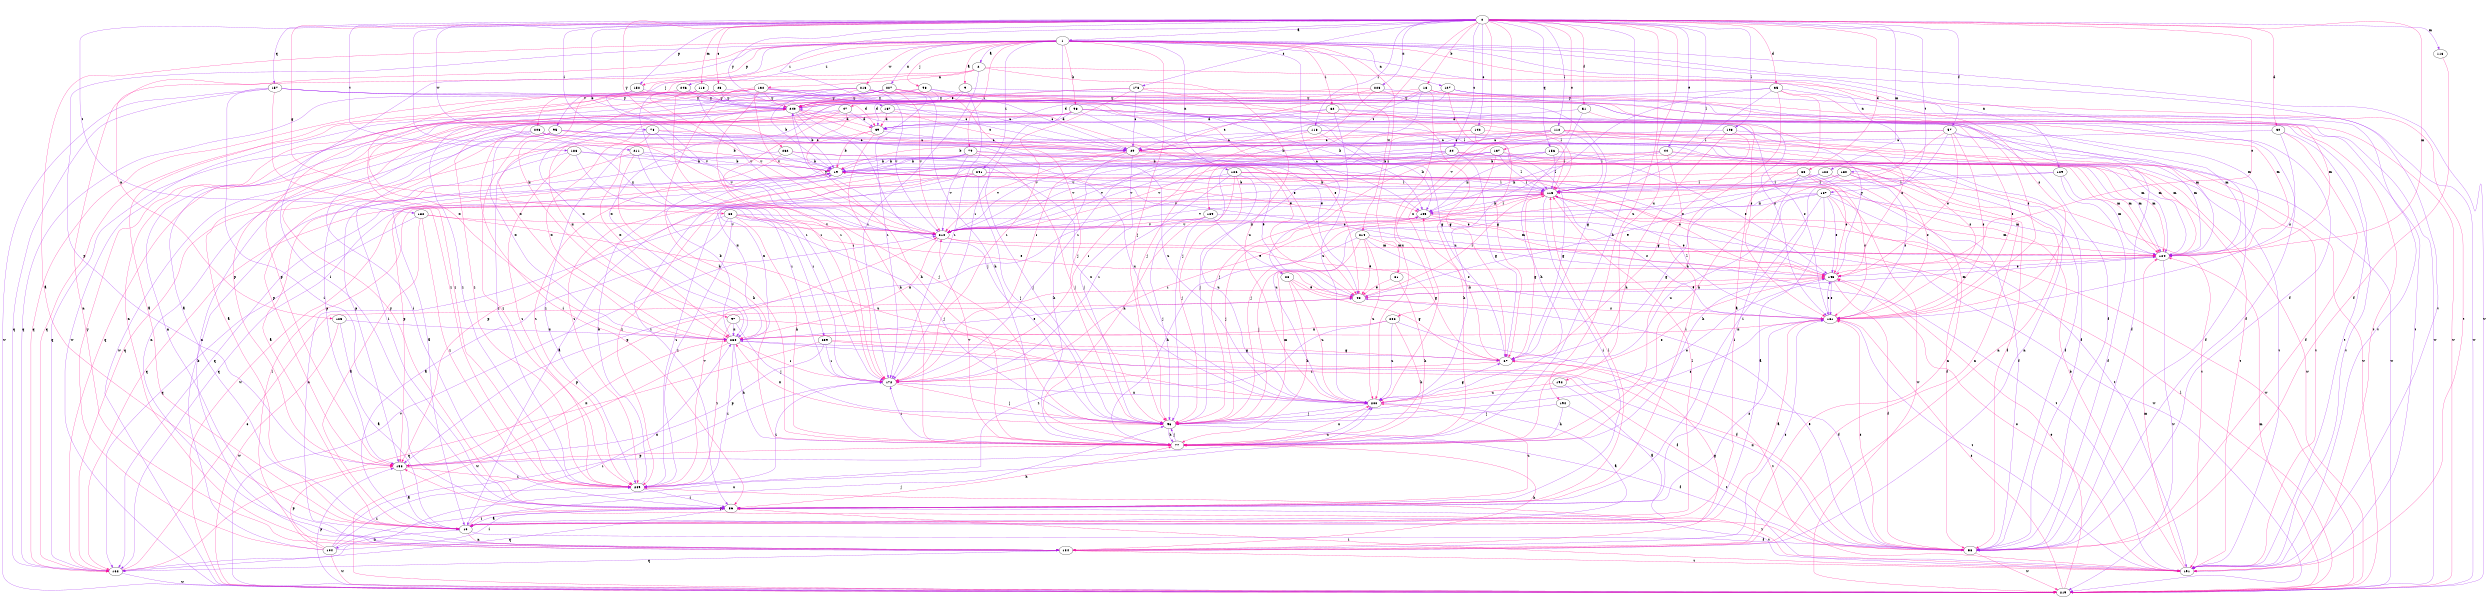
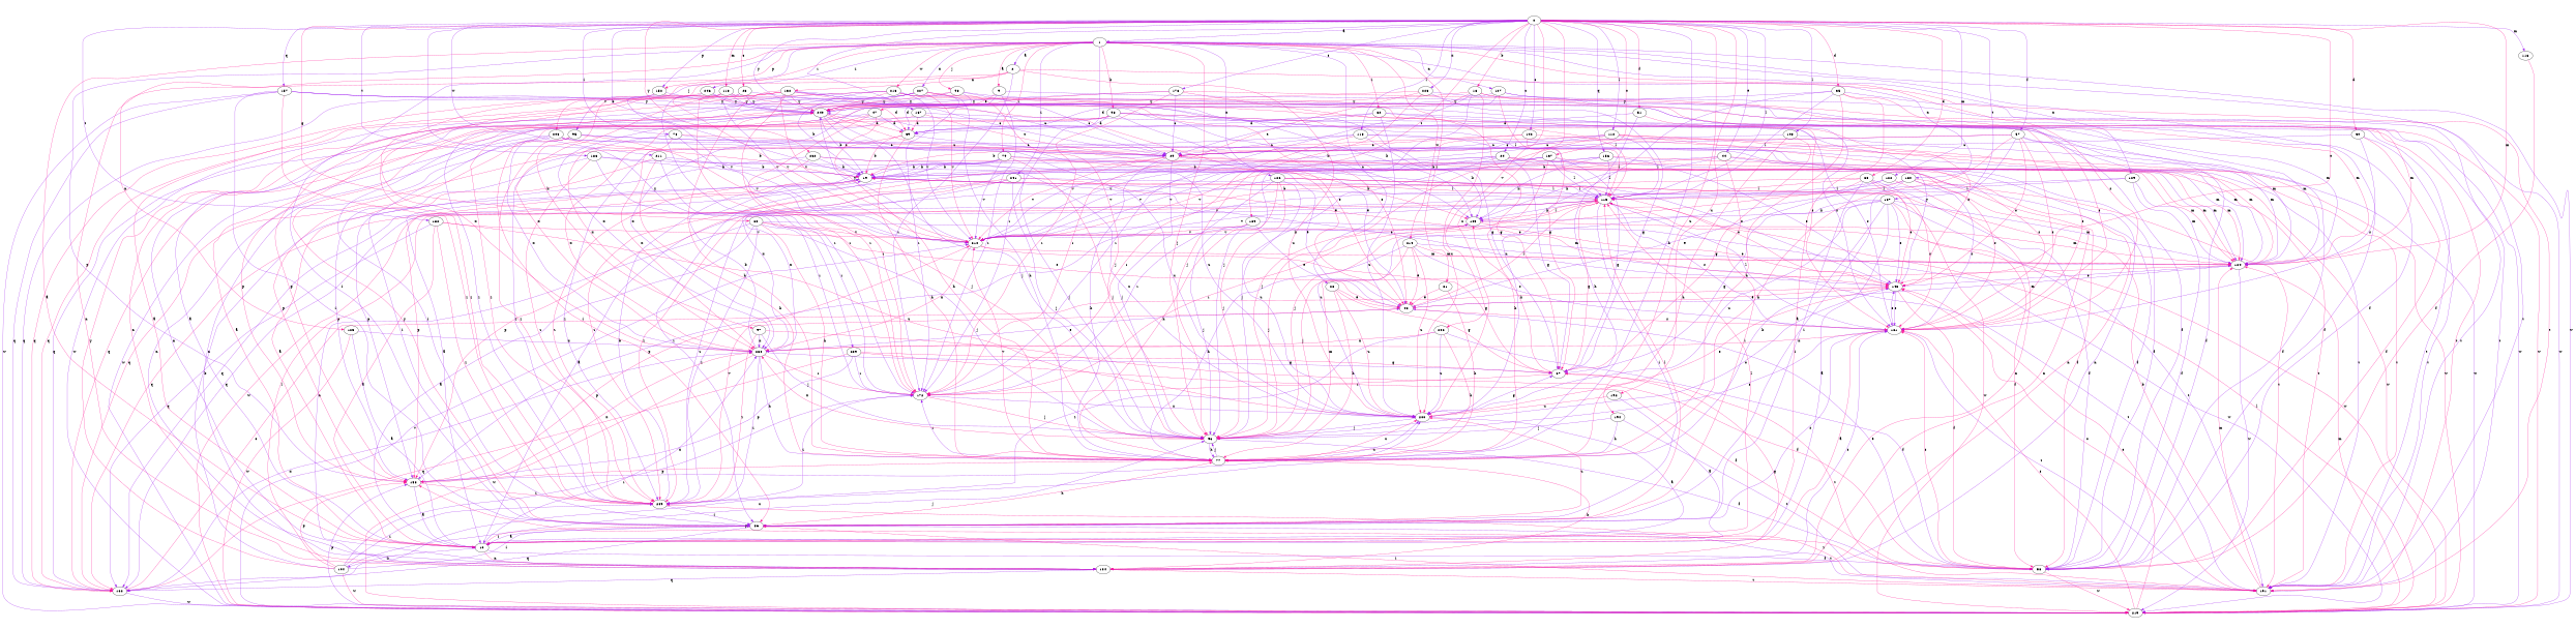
  strict digraph {
    edge [color=purple]
    0
    1
    18
    19
    23
    24
    30
    33
    35
    44
    51
    57
    63
    77
    78
    108
    112
    113
    115
    116
    118
    122
    124
    137
    142
    143
    152
    156
    157
    167
    178
    182
    186
    187
    189
    192
    194
    200
    202
    211
    223
    232
    239
    240
    2
    9
    10
    28
    58
    79
    81
    82
    86
    93
    95
    96
    97
    98
    125
    126
    127
    129
    130
    153
    172
    181
    191
    213
    214
    219
    227
    241
    246
    249
    162
    210
    134
    230
    67
    29
    105
    39
    48
    132
    203
    47
    104
    0 -> 1 [label=a]
    0 -> 18 [color=deeppink label=b]
    0 -> 19 [label=b]
    0 -> 23 [color=deeppink label=c]
    0 -> 24 [label=c]
    0 -> 30 [color=deeppink label=d]
    0 -> 33 [color=deeppink label=d]
    0 -> 35 [color=deeppink label=d]
    0 -> 44 [label=e]
    0 -> 51 [color=deeppink label=f]
    0 -> 57 [label=f]
    0 -> 63 [color=deeppink label=g]
    0 -> 77 [label=h]
    0 -> 78 [label=i]
    0 -> 108 [label=l]
    0 -> 112 [label=l]
    0 -> 113 [label=l]
    0 -> 115 [label=l]
    0 -> 116 [label=m]
    0 -> 118 [color=deeppink label=m]
    0 -> 122 [label=m]
    0 -> 124 [color=deeppink label=m]
    0 -> 137 [color=deeppink label=o]
    0 -> 142 [label=o]
    0 -> 143 [color=deeppink label=o]
    0 -> 152 [label=p]
    0 -> 156 [label=q]
    0 -> 157 [label=q]
    0 -> 167 [label=r]
    0 -> 178 [label=s]
    0 -> 182 [label=t]
    0 -> 186 [label=t]
    0 -> 187 [label=t]
    0 -> 189 [color=deeppink label=t]
    0 -> 192 [color=deeppink label=u]
    0 -> 194 [color=deeppink label=u]
    0 -> 200 [color=deeppink label=u]
    0 -> 202 [color=deeppink label=v]
    0 -> 211 [label=w]
    0 -> 223 [label=x]
    0 -> 232 [color=deeppink label=y]
    0 -> 239 [label=y]
    0 -> 240 [label=y]
    1 -> 152 [color=deeppink label=p]
    1 -> 2 [label=a]
    1 -> 9 [color=deeppink label=a]
    1 -> 10 [color=deeppink label=a]
    1 -> 28 [label=c]
    1 -> 58 [label=f]
    1 -> 79 [color=deeppink label=i]
    1 -> 81 [color=deeppink label=i]
    1 -> 82 [color=deeppink label=i]
    1 -> 86 [label=i]
    1 -> 93 [color=deeppink label=j]
    1 -> 95 [label=j]
    1 -> 96 [color=deeppink label=j]
    1 -> 97 [color=deeppink label=k]
    1 -> 98 [color=deeppink label=k]
    1 -> 125 [color=deeppink label=n]
    1 -> 126 [label=n]
    1 -> 127 [label=n]
    1 -> 129 [label=n]
    1 -> 130 [label=n]
    1 -> 153 [label=p]
    1 -> 172 [label=r]
    1 -> 181 [color=deeppink label=s]
    1 -> 191 [label=t]
    1 -> 213 [color=deeppink label=w]
    1 -> 214 [color=deeppink label=w]
    1 -> 219 [label=w]
    1 -> 227 [label=x]
    1 -> 241 [label=z]
    1 -> 246 [label=z]
    18 -> 124 [color=deeppink label=m]
    18 -> 200 [color=deeppink label=u]
    18 -> 240 [color=deeppink label=y]
    18 -> 96 [label=j]
    18 -> 172 [label=r]
    18 -> 219 [color=deeppink label=w]
    18 -> 249 [color=deeppink label=z]
    19 -> 115 [color=deeppink label=l]
    19 -> 143 [label=o]
    19 -> 153 [color=deeppink label=p]
    19 -> 162 [color=deeppink label=q]
    23 -> 115 [label=l]
    23 -> 240 [label=y]
    23 -> 172 [color=deeppink label=r]
    23 -> 210 [label=v]
    24 -> 19 [label=b]
    24 -> 124 [label=m]
    24 -> 96 [label=j]
    24 -> 191 [color=deeppink label=t]
    24 -> 210 [label=v]
    24 -> 134 [color=deeppink label=n]
    24 -> 230 [label=x]
    24 -> 67 [label=g]
    30 -> 58 [color=deeppink label=f]
    30 -> 181 [label=s]
    30 -> 191 [label=t]
    30 -> 29 [label=c]
    33 -> 115 [color=deeppink label=l]
    33 -> 143 [color=deeppink label=o]
    33 -> 58 [label=f]
    33 -> 86 [label=i]
    33 -> 96 [color=deeppink label=j]
    33 -> 153 [color=deeppink label=p]
    33 -> 181 [color=deeppink label=s]
    35 -> 77 [color=deeppink label=h]
    35 -> 115 [label=l]
    35 -> 200 [label=u]
    35 -> 240 [label=y]
    35 -> 10 [color=deeppink label=a]
    35 -> 181 [color=deeppink label=s]
    35 -> 219 [label=w]
    44 -> 19 [label=b]
    44 -> 124 [color=deeppink label=m]
    44 -> 86 [color=deeppink label=i]
    44 -> 210 [color=deeppink label=v]
    44 -> 134 [label=n]
    44 -> 105 [label=k]
    51 -> 77 [label=h]
    51 -> 181 [color=deeppink label=s]
    51 -> 39 [label=d]
    57 -> 77 [color=deeppink label=h]
    57 -> 124 [label=m]
    57 -> 143 [color=deeppink label=o]
    57 -> 58 [label=f]
    57 -> 86 [label=i]
    57 -> 181 [color=deeppink label=s]
    57 -> 210 [label=v]
    57 -> 29 [color=deeppink label=c]
    63 -> 77 [color=deeppink label=h]
    63 -> 124 [label=m]
    63 -> 10 [label=a]
    63 -> 96 [label=j]
    63 -> 249 [label=z]
    63 -> 210 [color=deeppink label=v]
    63 -> 134 [label=n]
    63 -> 48 [color=deeppink label=e]
    77 -> 200 [color=deeppink label=u]
    77 -> 96 [label=j]
    77 -> 153 [color=deeppink label=p]
    77 -> 172 [label=r]
    77 -> 210 [color=deeppink label=v]
    78 -> 200 [label=u]
    78 -> 249 [label=z]
    78 -> 210 [label=v]
    78 -> 230 [color=deeppink label=x]
    78 -> 29 [color=deeppink label=c]
    108 -> 77 [color=deeppink label=h]
    108 -> 219 [label=w]
    108 -> 67 [color=deeppink label=g]
    108 -> 29 [label=c]
    112 -> 19 [color=deeppink label=b]
    112 -> 115 [label=l]
    112 -> 124 [color=deeppink label=m]
    112 -> 96 [color=deeppink label=j]
    112 -> 181 [color=deeppink label=s]
    112 -> 191 [color=deeppink label=t]
    112 -> 210 [label=v]
    112 -> 29 [label=c]
    113 -> 124 [label=m]
    113 -> 172 [color=deeppink label=r]
    113 -> 191 [label=t]
    113 -> 249 [label=z]
    113 -> 29 [label=c]
    113 -> 105 [label=k]
    115 -> 19 [label=b]
    115 -> 86 [label=i]
    115 -> 172 [color=deeppink label=r]
    115 -> 181 [label=s]
    115 -> 219 [color=deeppink label=w]
    115 -> 249 [label=z]
    115 -> 210 [label=v]
    115 -> 67 [color=deeppink label=g]
    115 -> 105 [label=k]
    116 -> 58 [color=deeppink label=f]
    118 -> 240 [label=y]
    118 -> 58 [label=f]
    118 -> 172 [label=r]
    118 -> 210 [color=deeppink label=v]
    118 -> 230 [color=deeppink label=x]
    118 -> 48 [color=deeppink label=e]
    122 -> 115 [label=l]
    122 -> 134 [color=deeppink label=n]
    122 -> 48 [label=e]
    124 -> 143 [label=o]
    124 -> 219 [label=w]
    137 -> 19 [label=b]
    137 -> 77 [color=deeppink label=h]
    137 -> 115 [label=l]
    137 -> 181 [color=deeppink label=s]
    137 -> 162 [label=q]
    137 -> 210 [label=v]
    137 -> 67 [label=g]
    142 -> 115 [color=deeppink label=l]
    142 -> 219 [color=deeppink label=w]
    142 -> 162 [color=deeppink label=q]
    142 -> 29 [color=deeppink label=c]
    143 -> 240 [label=y]
    143 -> 58 [color=deeppink label=f]
    143 -> 181 [label=s]
    143 -> 48 [color=deeppink label=e]
    152 -> 240 [label=y]
    152 -> 249 [color=deeppink label=z]
    152 -> 162 [label=q]
    152 -> 48 [color=deeppink label=e]
    156 -> 19 [label=b]
    156 -> 115 [label=l]
    156 -> 143 [label=o]
    156 -> 219 [color=deeppink label=w]
    156 -> 210 [label=v]
    156 -> 105 [label=k]
    157 -> 124 [label=m]
    157 -> 240 [label=y]
    157 -> 86 [label=i]
    157 -> 219 [label=w]
    157 -> 249 [color=deeppink label=z]
    157 -> 162 [label=q]
    157 -> 105 [label=k]
    167 -> 10 [color=deeppink label=a]
    167 -> 191 [label=t]
    167 -> 29 [color=deeppink label=c]
    167 -> 39 [color=deeppink label=d]
    178 -> 124 [color=deeppink label=m]
    178 -> 240 [label=y]
    178 -> 153 [color=deeppink label=p]
    178 -> 172 [color=deeppink label=r]
    178 -> 67 [color=deeppink label=g]
    178 -> 29 [label=c]
    182 -> 200 [color=deeppink label=u]
    182 -> 10 [color=deeppink label=a]
    182 -> 249 [color=deeppink label=z]
    182 -> 162 [label=q]
    182 -> 210 [color=deeppink label=v]
    186 -> 19 [label=b]
    186 -> 200 [label=u]
    186 -> 153 [label=p]
    186 -> 172 [label=r]
    186 -> 249 [color=deeppink label=z]
    187 -> 77 [label=h]
    187 -> 124 [label=m]
    187 -> 143 [label=o]
    187 -> 200 [label=u]
    187 -> 10 [label=a]
    187 -> 58 [color=deeppink label=f]
    187 -> 191 [label=t]
    187 -> 67 [label=g]
    187 -> 105 [label=k]
    189 -> 96 [label=j]
    189 -> 153 [label=p]
    189 -> 219 [label=w]
    189 -> 210 [color=deeppink label=v]
    189 -> 48 [label=e]
    192 -> 200 [color=deeppink label=u]
    192 -> 10 [label=a]
    194 -> 77 [label=h]
    194 -> 96 [label=j]
    194 -> 191 [label=t]
    200 -> 143 [color=deeppink label=o]
    200 -> 10 [label=a]
    200 -> 96 [label=j]
    200 -> 67 [label=g]
    202 -> 77 [color=deeppink label=h]
    202 -> 200 [label=u]
    202 -> 58 [label=f]
    202 -> 249 [label=z]
    202 -> 230 [color=deeppink label=x]
    211 -> 19 [label=b]
    211 -> 77 [color=deeppink label=h]
    211 -> 10 [color=deeppink label=a]
    211 -> 172 [label=r]
    211 -> 48 [label=e]
    223 -> 240 [color=deeppink label=y]
    223 -> 96 [color=deeppink label=j]
    223 -> 172 [color=deeppink label=r]
    223 -> 219 [label=w]
    223 -> 67 [label=g]
    232 -> 19 [label=b]
    232 -> 124 [color=deeppink label=m]
    232 -> 96 [label=j]
    232 -> 153 [label=p]
    232 -> 249 [color=deeppink label=z]
    239 -> 58 [color=deeppink label=f]
    239 -> 153 [label=p]
    239 -> 172 [label=r]
    239 -> 162 [color=deeppink label=q]
    239 -> 67 [color=deeppink label=g]
    240 -> 19 [label=b]
    240 -> 200 [label=u]
    240 -> 96 [label=j]
    240 -> 162 [label=q]
    240 -> 134 [label=n]
    240 -> 39 [color=deeppink label=d]
    240 -> 48 [color=deeppink label=e]
    2 -> 200 [color=deeppink label=u]
    2 -> 172 [label=r]
    2 -> 191 [color=deeppink label=t]
    2 -> 134 [color=deeppink label=n]
    2 -> 132 [color=deeppink label=n]
    2 -> 203 [color=deeppink label=v]
    9 -> 172 [label=r]
    9 -> 191 [label=t]
    9 -> 39 [label=d]
    9 -> 47 [color=deeppink label=e]
    10 -> 115 [color=deeppink label=l]
    10 -> 58 [label=f]
    10 -> 86 [color=deeppink label=i]
    10 -> 134 [color=deeppink label=n]
    10 -> 230 [label=x]
    10 -> 104 [label=k]
    28 -> 77 [color=deeppink label=h]
    28 -> 200 [color=deeppink label=u]
    28 -> 67 [color=deeppink label=g]
    28 -> 48 [color=deeppink label=e]
    58 -> 153 [color=deeppink label=p]
    58 -> 181 [color=deeppink label=s]
    58 -> 219 [color=deeppink label=w]
    58 -> 48 [label=e]
    79 -> 19 [label=b]
    79 -> 10 [label=a]
    79 -> 58 [label=f]
    79 -> 86 [label=i]
    79 -> 96 [color=deeppink label=j]
    79 -> 210 [label=v]
    79 -> 105 [color=deeppink label=k]
    81 -> 77 [color=deeppink label=h]
    81 -> 48 [color=deeppink label=e]
    82 -> 124 [label=m]
    82 -> 200 [label=u]
    82 -> 58 [label=f]
    82 -> 29 [label=c]
    82 -> 39 [label=d]
    86 -> 77 [color=deeppink label=h]
    86 -> 115 [color=deeppink label=l]
    86 -> 200 [color=deeppink label=u]
    86 -> 240 [color=deeppink label=y]
    86 -> 10 [label=a]
    86 -> 181 [label=s]
    86 -> 191 [label=t]
    86 -> 162 [label=q]
    93 -> 240 [label=y]
    93 -> 181 [label=s]
    93 -> 134 [color=deeppink label=n]
    93 -> 230 [label=x]
    93 -> 29 [label=c]
    95 -> 124 [label=m]
    95 -> 96 [color=deeppink label=j]
    95 -> 153 [color=deeppink label=p]
    95 -> 249 [color=deeppink label=z]
    95 -> 134 [label=n]
    95 -> 29 [label=c]
    96 -> 77 [label=h]
    96 -> 124 [color=deeppink label=m]
    96 -> 143 [label=o]
    96 -> 58 [label=f]
    96 -> 181 [label=s]
    96 -> 230 [color=deeppink label=x]
    97 -> 58 [color=deeppink label=f]
    97 -> 96 [label=j]
    97 -> 249 [color=deeppink label=z]
    97 -> 230 [label=x]
    98 -> 124 [label=m]
    98 -> 143 [color=deeppink label=o]
    98 -> 86 [color=deeppink label=i]
    98 -> 181 [label=s]
    98 -> 219 [label=w]
    98 -> 162 [color=deeppink label=q]
    98 -> 39 [label=d]
    98 -> 48 [label=e]
    125 -> 10 [label=a]
    125 -> 219 [color=deeppink label=w]
    125 -> 230 [label=x]
    126 -> 77 [color=deeppink label=h]
    126 -> 115 [label=l]
    126 -> 143 [color=deeppink label=o]
    126 -> 200 [label=u]
    126 -> 10 [label=a]
    126 -> 96 [color=deeppink label=j]
    126 -> 172 [label=r]
    126 -> 219 [color=deeppink label=w]
    127 -> 240 [label=y]
    127 -> 58 [label=f]
    127 -> 191 [label=t]
    127 -> 67 [color=deeppink label=g]
    127 -> 39 [label=d]
    129 -> 115 [label=l]
    129 -> 124 [label=m]
    129 -> 58 [label=f]
    129 -> 162 [label=q]
    130 -> 115 [color=deeppink label=l]
    130 -> 200 [label=u]
    130 -> 181 [label=s]
    130 -> 191 [color=deeppink label=t]
    130 -> 210 [label=v]
    130 -> 134 [color=deeppink label=n]
    153 -> 200 [label=u]
    153 -> 10 [label=a]
    153 -> 249 [color=deeppink label=z]
    153 -> 230 [color=deeppink label=x]
    172 -> 200 [label=u]
    172 -> 96 [color=deeppink label=j]
    172 -> 249 [label=z]
    181 -> 115 [label=l]
    181 -> 143 [label=o]
    181 -> 10 [color=deeppink label=a]
    181 -> 191 [label=t]
    181 -> 230 [color=deeppink label=x]
    191 -> 19 [color=deeppink label=b]
    191 -> 124 [color=deeppink label=m]
    191 -> 143 [color=deeppink label=o]
    191 -> 86 [color=deeppink label=i]
    191 -> 249 [color=deeppink label=z]
    213 -> 19 [label=b]
    213 -> 115 [color=deeppink label=l]
    213 -> 240 [color=deeppink label=y]
    213 -> 10 [label=a]
    213 -> 172 [label=r]
    213 -> 181 [color=deeppink label=s]
    213 -> 162 [color=deeppink label=q]
    213 -> 210 [label=v]
    214 -> 77 [label=h]
    214 -> 124 [color=deeppink label=m]
    214 -> 200 [color=deeppink label=u]
    214 -> 96 [color=deeppink label=j]
    214 -> 181 [label=s]
    214 -> 191 [label=t]
    214 -> 48 [color=deeppink label=e]
    219 -> 115 [color=deeppink label=l]
    219 -> 124 [color=deeppink label=m]
    219 -> 143 [color=deeppink label=o]
    219 -> 153 [label=p]
    219 -> 181 [color=deeppink label=s]
    219 -> 210 [label=v]
    227 -> 77 [label=h]
    227 -> 240 [color=deeppink label=y]
    227 -> 96 [color=deeppink label=j]
    227 -> 191 [color=deeppink label=t]
    227 -> 219 [label=w]
    227 -> 249 [label=z]
    227 -> 210 [color=deeppink label=v]
    227 -> 230 [label=x]
    241 -> 115 [label=l]
    241 -> 143 [color=deeppink label=o]
    241 -> 96 [label=j]
    241 -> 219 [color=deeppink label=w]
    241 -> 249 [color=deeppink label=z]
    241 -> 230 [label=x]
    246 -> 240 [label=y]
    246 -> 162 [color=deeppink label=q]
    246 -> 210 [label=v]
    246 -> 29 [label=c]
    249 -> 19 [label=b]
    249 -> 86 [label=i]
    249 -> 210 [color=deeppink label=v]
    162 -> 143 [color=deeppink label=o]
    162 -> 200 [label=u]
    162 -> 219 [label=w]
-   58 -> 230 [label=x]
+   162 -> 230 [label=x]
    210 -> 124 [color=deeppink label=m]
    210 -> 240 [label=y]
    210 -> 230 [color=deeppink label=x]
    210 -> 67 [color=deeppink label=g]
    210 -> 105 [label=k]
    134 -> 77 [color=deeppink label=h]
    134 -> 181 [label=s]
    134 -> 191 [color=deeppink label=t]
    134 -> 162 [label=q]
    134 -> 67 [color=deeppink label=g]
    230 -> 19 [label=b]
    230 -> 77 [label=h]
    230 -> 172 [color=deeppink label=r]
    230 -> 219 [color=deeppink label=w]
    230 -> 249 [label=z]
    230 -> 67 [label=g]
    230 -> 48 [label=e]
    67 -> 172 [color=deeppink label=r]
    67 -> 191 [color=deeppink label=t]
    67 -> 105 [color=deeppink label=k]
    29 -> 19 [label=b]
    29 -> 77 [label=h]
    29 -> 124 [color=deeppink label=m]
    29 -> 143 [label=o]
    29 -> 58 [color=deeppink label=f]
    29 -> 96 [label=j]
    29 -> 249 [color=deeppink label=z]
    29 -> 210 [color=deeppink label=v]
    105 -> 115 [color=deeppink label=l]
    105 -> 124 [color=deeppink label=m]
    105 -> 143 [color=deeppink label=o]
    105 -> 96 [color=deeppink label=j]
    105 -> 210 [color=deeppink label=v]
    39 -> 19 [color=deeppink label=b]
    39 -> 77 [color=deeppink label=h]
    39 -> 230 [color=deeppink label=x]
    39 -> 29 [label=c]
    48 -> 115 [color=deeppink label=l]
    48 -> 124 [label=m]
    48 -> 153 [color=deeppink label=p]
    48 -> 181 [color=deeppink label=s]
    132 -> 77 [color=deeppink label=h]
    132 -> 240 [color=deeppink label=y]
    132 -> 10 [color=deeppink label=a]
    132 -> 153 [color=deeppink label=p]
    132 -> 172 [color=deeppink label=r]
    132 -> 210 [color=deeppink label=v]
    132 -> 230 [color=deeppink label=x]
    132 -> 67 [label=g]
    132 -> 29 [label=c]
    132 -> 105 [label=k]
    132 -> 39 [color=deeppink label=d]
    203 -> 19 [color=deeppink label=b]
    203 -> 58 [label=f]
    203 -> 86 [label=i]
    203 -> 134 [label=n]
    203 -> 230 [label=x]
    203 -> 29 [label=c]
    47 -> 77 [color=deeppink label=h]
    47 -> 86 [label=i]
    47 -> 172 [color=deeppink label=r]
    47 -> 230 [color=deeppink label=x]
    47 -> 39 [label=d]
    104 -> 19 [label=b]
    104 -> 115 [color=deeppink label=l]
    104 -> 240 [color=deeppink label=y]
    104 -> 86 [label=i]
    104 -> 96 [label=j]
    104 -> 153 [color=deeppink label=p]
    104 -> 172 [label=r]
    104 -> 219 [color=deeppink label=w]
    104 -> 249 [label=z]
  }
